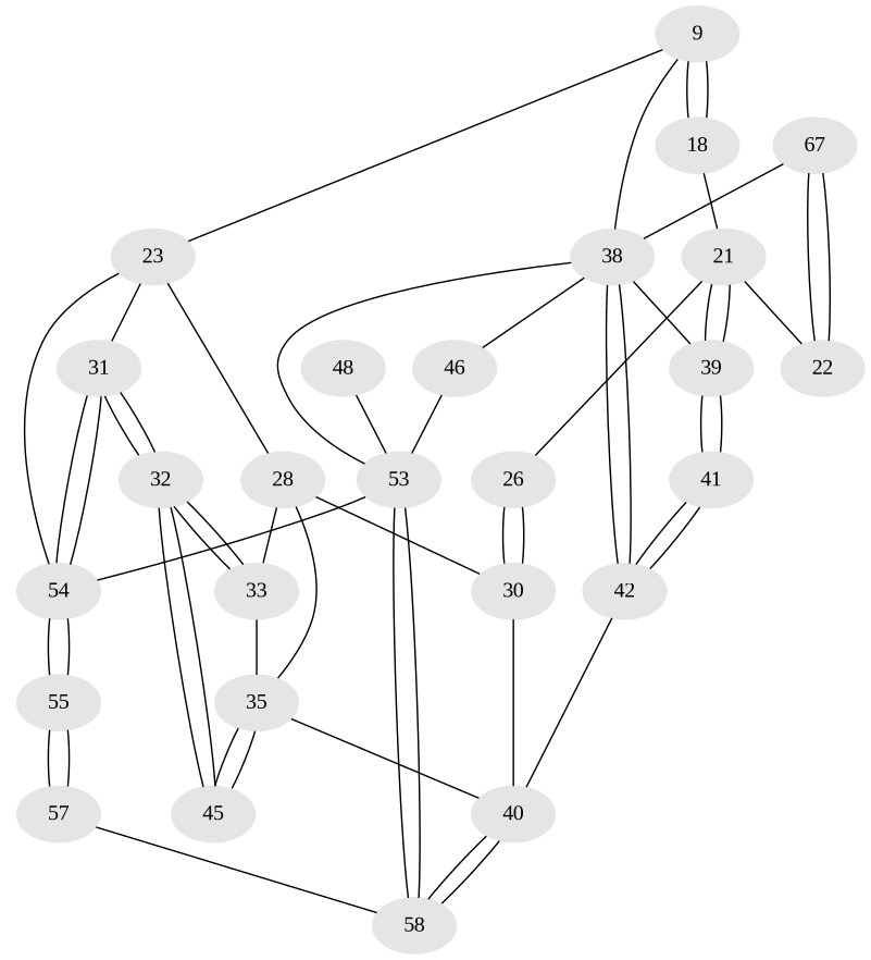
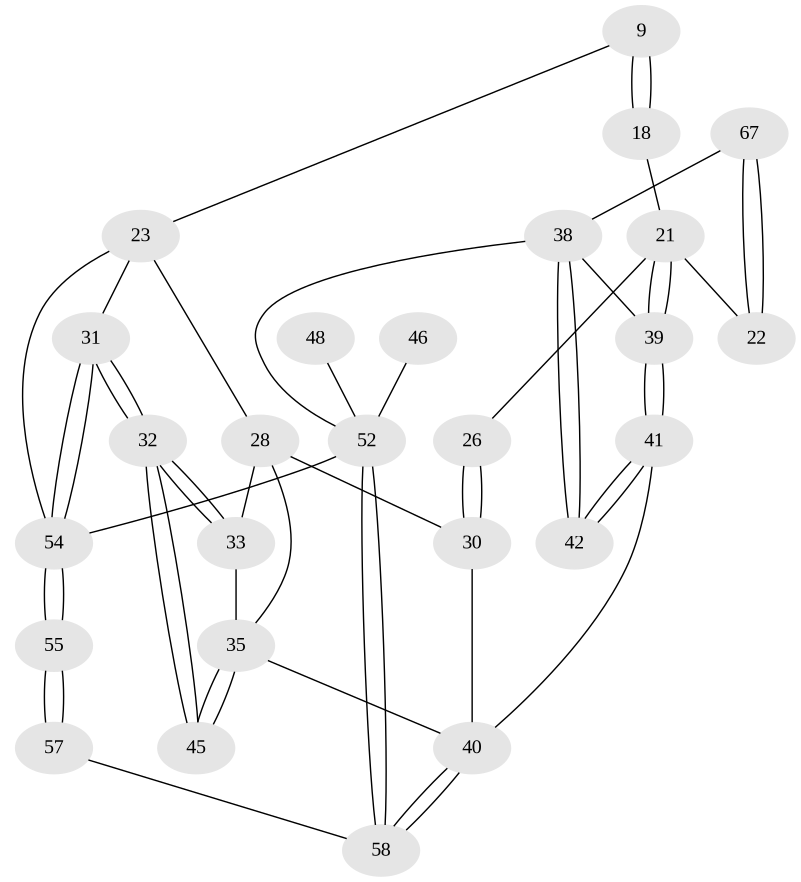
  graph {
    fontname="Liberation Serif"
    node [color=gray90 fontname="Liberation Serif" style=filled]
    edge [fontname="Liberation Serif"]
    9 [super="+8"]
    n2 [label=18]
    23 [super="+7+1"]
    38 [super="+18+14+13"]
    21 [super="+20"]
    28 [super="+27"]
    31 [super="+24"]
    54 [super="+2"]
    39
    42
    46 [super="+16+15"]
-   53 [super="+3+52"]
+   53 [super="+3+52" label=52]
    n13 [label=67 super="+12+11"]
    22
    26
    30 [super="+29+25"]
    41
    33
    35 [super="+34"]
    n20 [label=40 super="+49+40"]
    32
    55
    45
    58
    48 [super="+43"]
    57 [super="+56"]
    9 -- n2 [weight=2]
    9 -- n2
    9 -- 23
-   9 -- 38
    n2 -- 21
    23 -- 28
    23 -- 31
    23 -- 54
    38 -- 39
    38 -- 42
    38 -- 42
-   38 -- 46
    38 -- 53
    21 -- 39
    21 -- 39
    21 -- 22
    21 -- 26
    28 -- 30
    28 -- 33
    28 -- 35
    31 -- 54 [weight=2]
    31 -- 54
    31 -- 32
    31 -- 32
    54 -- 55
    54 -- 55
    39 -- 41
    39 -- 41
    46 -- 53 [weight=2]
    53 -- 54 [weight=2]
    53 -- 58
    53 -- 58
    n13 -- 38 [weight=3]
    n13 -- 22 [weight=2]
    n13 -- 22
    26 -- 30 [weight=2]
    26 -- 30
    30 -- n20
    41 -- 42
    41 -- 42
-   42 -- n20
+   41 -- n20
    33 -- 35
    35 -- n20
    35 -- 45
    35 -- 45
    n20 -- 58
    n20 -- 58
    32 -- 33
    32 -- 33
    32 -- 45
    32 -- 45
    55 -- 57 [weight=2]
    55 -- 57
    48 -- 53
    57 -- 58
  }
